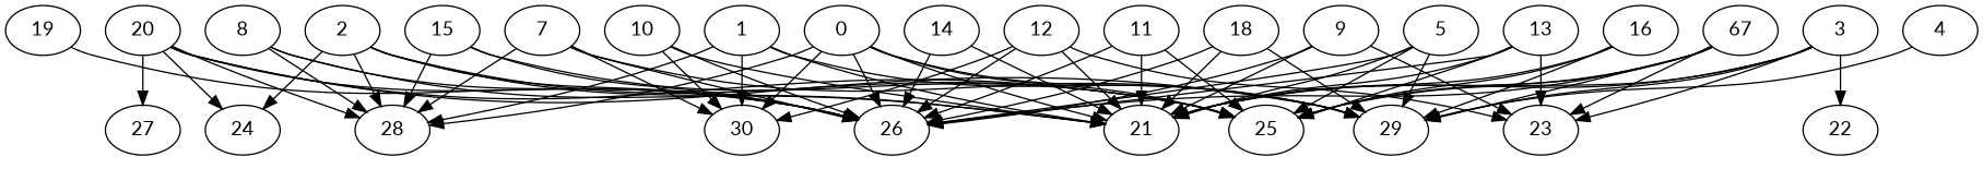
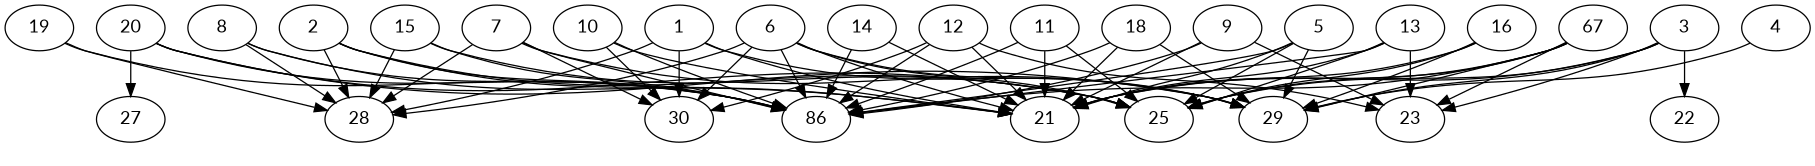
  digraph {
    fontname=Lato
    node [alpha=0.19 fontname=Lato]
    edge [fontname=Lato]
    1 [alpha=0.08 expect_size=14935040]
    21 [alpha=0.13 expect_size=7313408]
    28 [alpha=0.16 expect_size=51502080]
    29 [alpha=0.18 expect_size=28668928]
    30 [alpha=0.09 expect_size=11385856]
    2 [alpha=0.20 expect_size=48930816]
-   24 [alpha=0.04 expect_size=30414848]
    25 [alpha=0.16 expect_size=37959680]
-   26 [alpha=0.02 expect_size=38721536]
+   26 [alpha=0.02 expect_size=38721536 label=86]
    3 [expect_size=23611392]
    22 [alpha=0.03 expect_size=33449984]
    23 [alpha=0.02 expect_size=32139264]
    4 [alpha=0.12 expect_size=15921152]
    5 [alpha=0.02 expect_size=25113600]
-   6 [alpha=0.08 expect_size=39846912 label=0]
+   6 [alpha=0.08 expect_size=39846912]
    7 [alpha=0.15 expect_size=20691968]
    8 [alpha=0.03 expect_size=26204160]
    9 [alpha=0.05 expect_size=8585216]
    10 [alpha=0.11 expect_size=23334912]
    11 [alpha=0.11 expect_size=43582464]
    12 [expect_size=16050176]
    13 [expect_size=14947328]
    14 [alpha=0.03 expect_size=13566976]
    15 [alpha=0.00 expect_size=42867712]
    16 [expect_size=48721920]
    n26 [alpha=0.07 expect_size=20612096 label=67]
    18 [alpha=0.10 expect_size=8988672]
    19 [alpha=0.13 expect_size=16849920]
    20 [alpha=0.01 expect_size=28795904]
    27 [alpha=0.14 expect_size=35296256]
    1 -> 21
    1 -> 28
    1 -> 29
    1 -> 30
    2 -> 21
    2 -> 28
-   2 -> 24
    2 -> 25
    2 -> 26
    3 -> 21
    3 -> 29
    3 -> 25
    3 -> 22
    3 -> 23
    4 -> 29
    5 -> 21
    5 -> 29
    5 -> 25
    5 -> 26
    6 -> 21
    6 -> 28
    6 -> 29
    6 -> 30
    6 -> 25
    6 -> 26
    7 -> 28
    7 -> 29
    7 -> 30
    7 -> 26
    8 -> 21
    8 -> 28
    8 -> 26
    9 -> 21
    9 -> 26
    9 -> 23
    10 -> 21
    10 -> 30
    10 -> 26
    11 -> 21
    11 -> 25
    11 -> 26
    12 -> 21
    12 -> 30
    12 -> 26
    12 -> 23
    13 -> 21
    13 -> 25
    13 -> 26
    13 -> 23
    14 -> 21
    14 -> 26
    15 -> 28
    15 -> 25
    15 -> 26
    16 -> 21
    16 -> 29
    16 -> 25
    n26 -> 21
    n26 -> 29
    n26 -> 25
    n26 -> 26
    n26 -> 23
    18 -> 21
    18 -> 29
    18 -> 26
    19 -> 26
-   20 -> 28
+   19 -> 28
    20 -> 29
-   20 -> 24
    20 -> 25
    20 -> 26
    20 -> 27
  }
